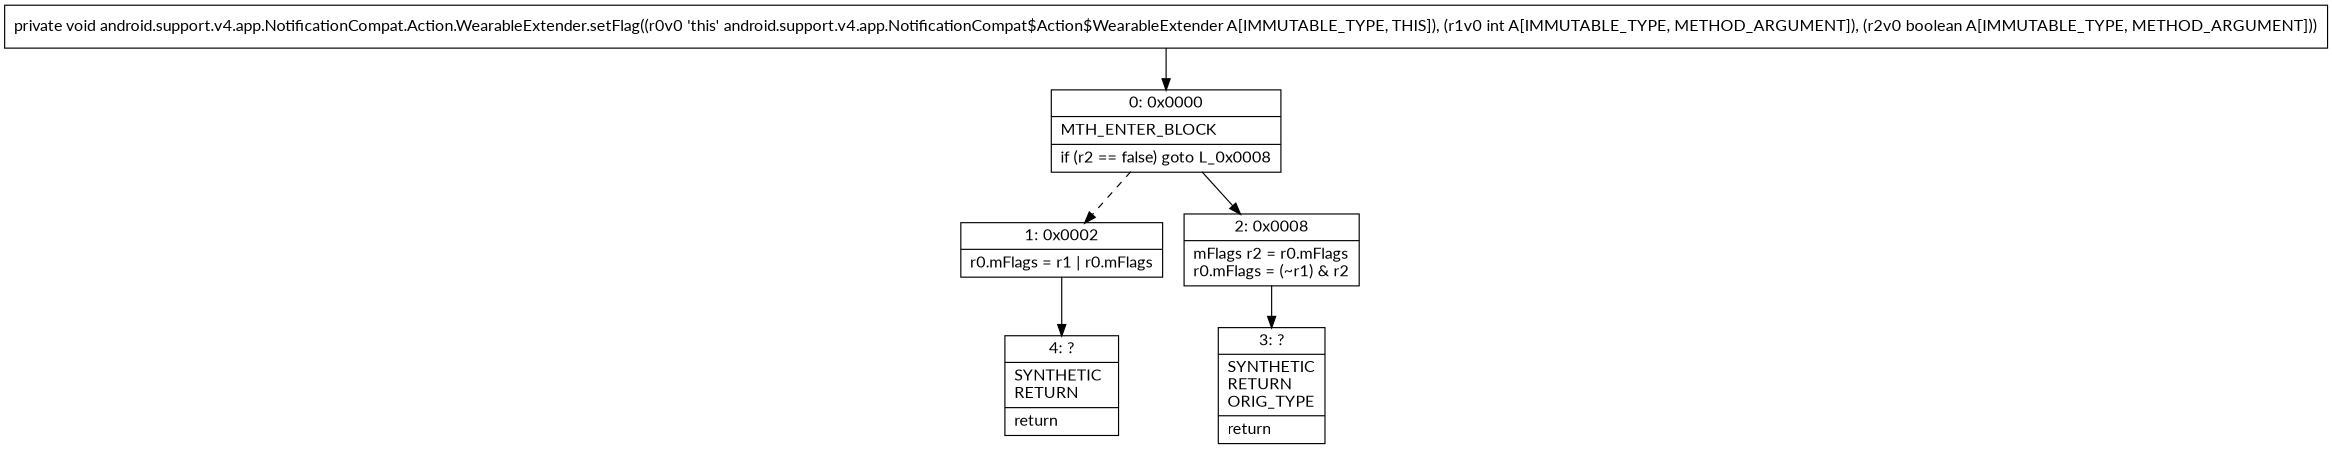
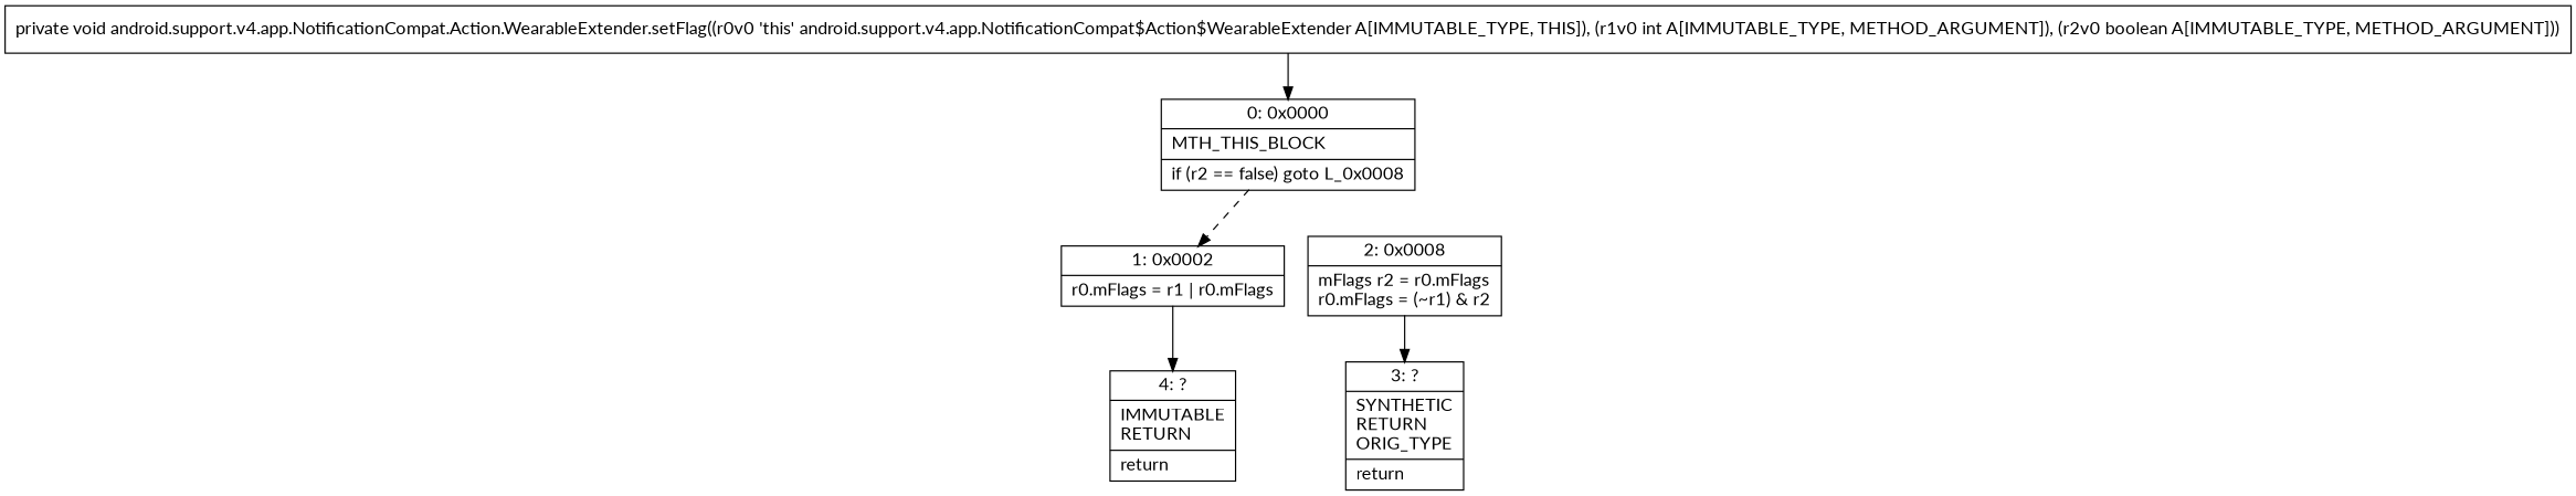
  digraph {
    fontname=Lato
    node [fontname=Lato shape=record]
    edge [fontname=Lato]
-   n1 [label="{0\:\ 0x0000|MTH_ENTER_BLOCK\l|if (r2 == false) goto L_0x0008\l}"]
+   n1 [label="{0\:\ 0x0000|MTH_THIS_BLOCK\l|if (r2 == false) goto L_0x0008\l}"]
    n2 [label="{1\:\ 0x0002|r0.mFlags = r1 \| r0.mFlags\l}"]
    n3 [label="{2\:\ 0x0008|mFlags r2 = r0.mFlags\lr0.mFlags = (~r1) & r2\l}"]
-   n4 [label="{4\:\ ?|SYNTHETIC\lRETURN\l|return\l}"]
+   n4 [label="{4\:\ ?|IMMUTABLE\lRETURN\l|return\l}"]
    n5 [label="{3\:\ ?|SYNTHETIC\lRETURN\lORIG_TYPE\l|return\l}"]
    n6 [label="{private void android.support.v4.app.NotificationCompat.Action.WearableExtender.setFlag((r0v0 'this' android.support.v4.app.NotificationCompat$Action$WearableExtender A[IMMUTABLE_TYPE, THIS]), (r1v0 int A[IMMUTABLE_TYPE, METHOD_ARGUMENT]), (r2v0 boolean A[IMMUTABLE_TYPE, METHOD_ARGUMENT])) }"]
    n1 -> n2 [style=dashed]
-   n1 -> n3
    n2 -> n4
    n3 -> n5
    n6 -> n1
  }
